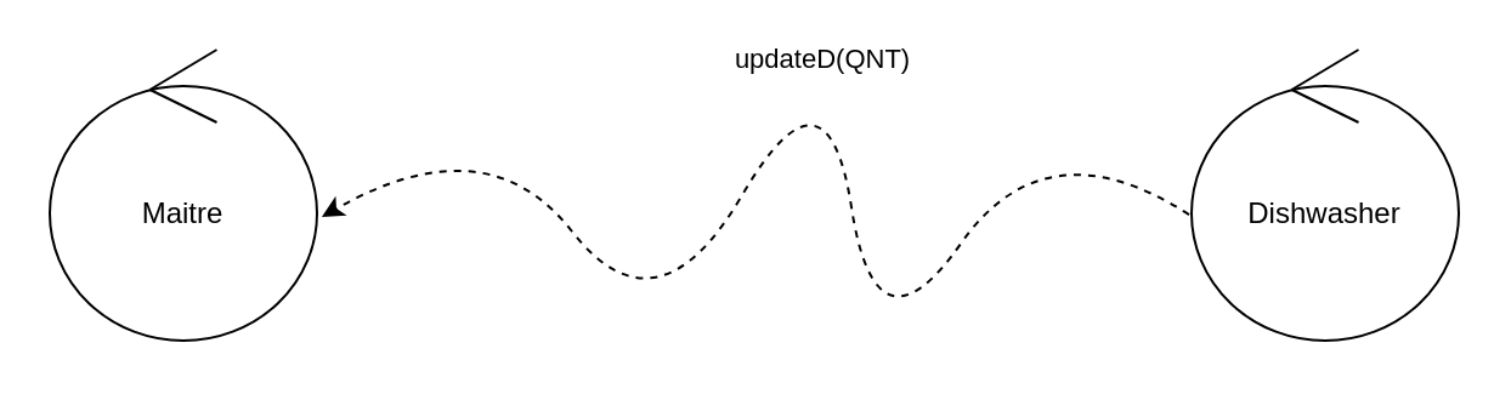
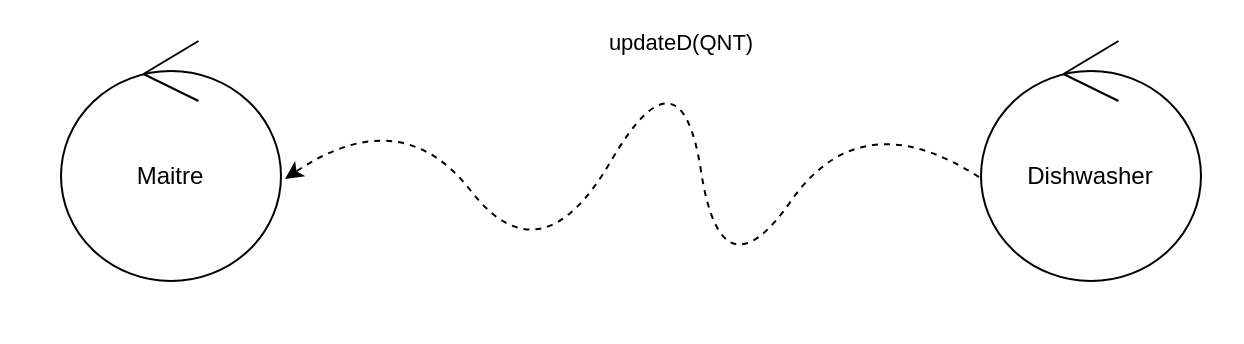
  <mxCell id="0" />
  <mxCell id="1" parent="0" />
- <mxCell id="2" value="Maitre" style="ellipse;shape=umlControl;whiteSpace=wrap;html=1;" vertex="1" parent="1"><mxGeometry x="20" y="20" width="110" height="120" as="geometry" /></mxCell>
+ <mxCell id="2" value="Maitre" style="ellipse;shape=umlControl;whiteSpace=wrap;html=1;" vertex="1" parent="1"><mxGeometry x="30" y="20" width="110" height="120" as="geometry" /></mxCell>
  <mxCell id="3" value="Dishwasher" style="ellipse;shape=umlControl;whiteSpace=wrap;html=1;" vertex="1" parent="1"><mxGeometry x="490" y="20" width="110" height="120" as="geometry" /></mxCell>
  <mxCell id="4" value="updateD(QNT)" style="curved=1;endArrow=classic;html=1;exitX=-0.009;exitY=0.567;exitDx=0;exitDy=0;exitPerimeter=0;entryX=1.018;entryY=0.575;entryDx=0;entryDy=0;entryPerimeter=0;dashed=1;" edge="1" parent="1" source="3" target="2"><mxGeometry width="50" height="50" relative="1" as="geometry"><mxPoint x="270" y="210" as="sourcePoint" /><mxPoint x="320" y="160" as="targetPoint" /><Array as="points"><mxPoint x="430" y="50" /><mxPoint x="360" y="150" /><mxPoint x="340" y="20" /><mxPoint x="270" y="140" /><mxPoint x="200" y="50" /></Array></mxGeometry></mxCell>
